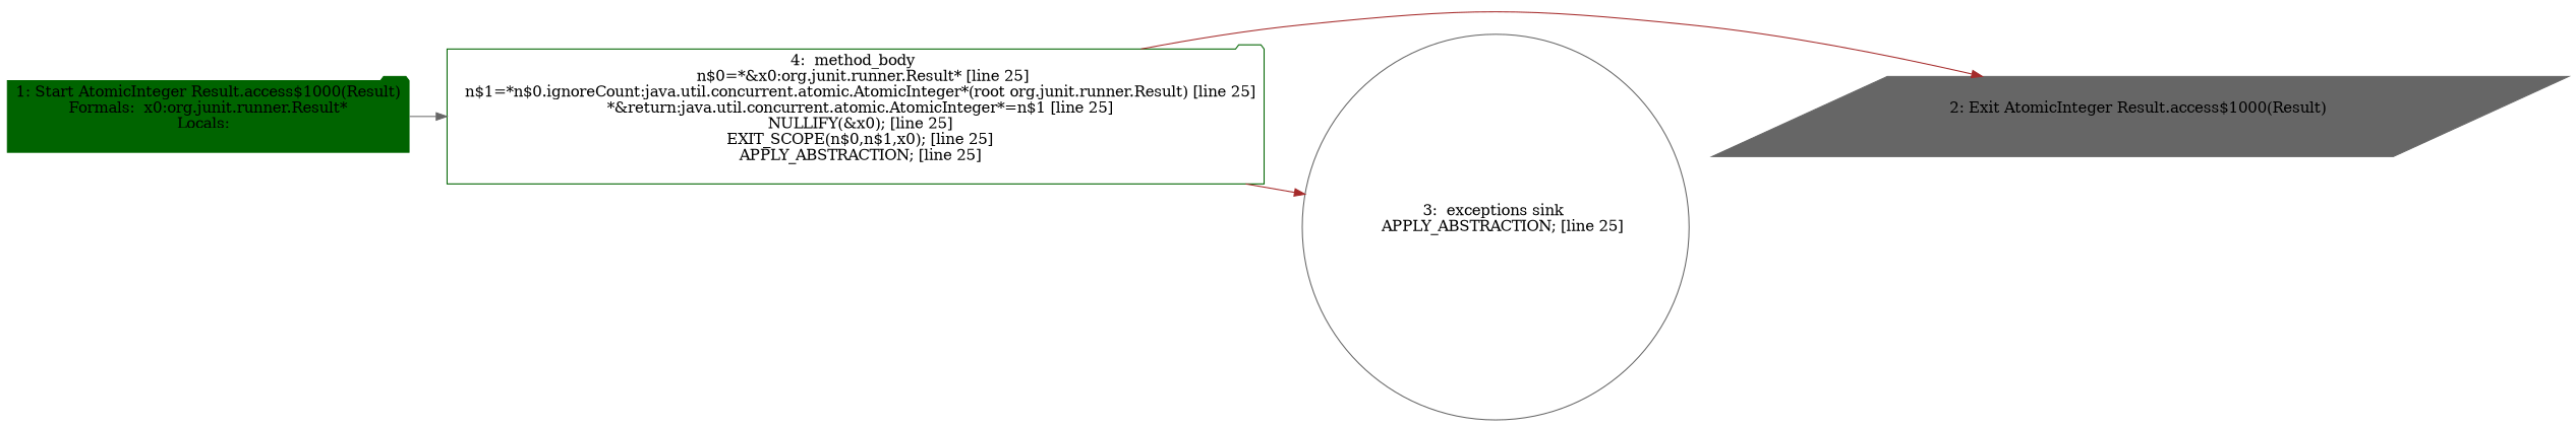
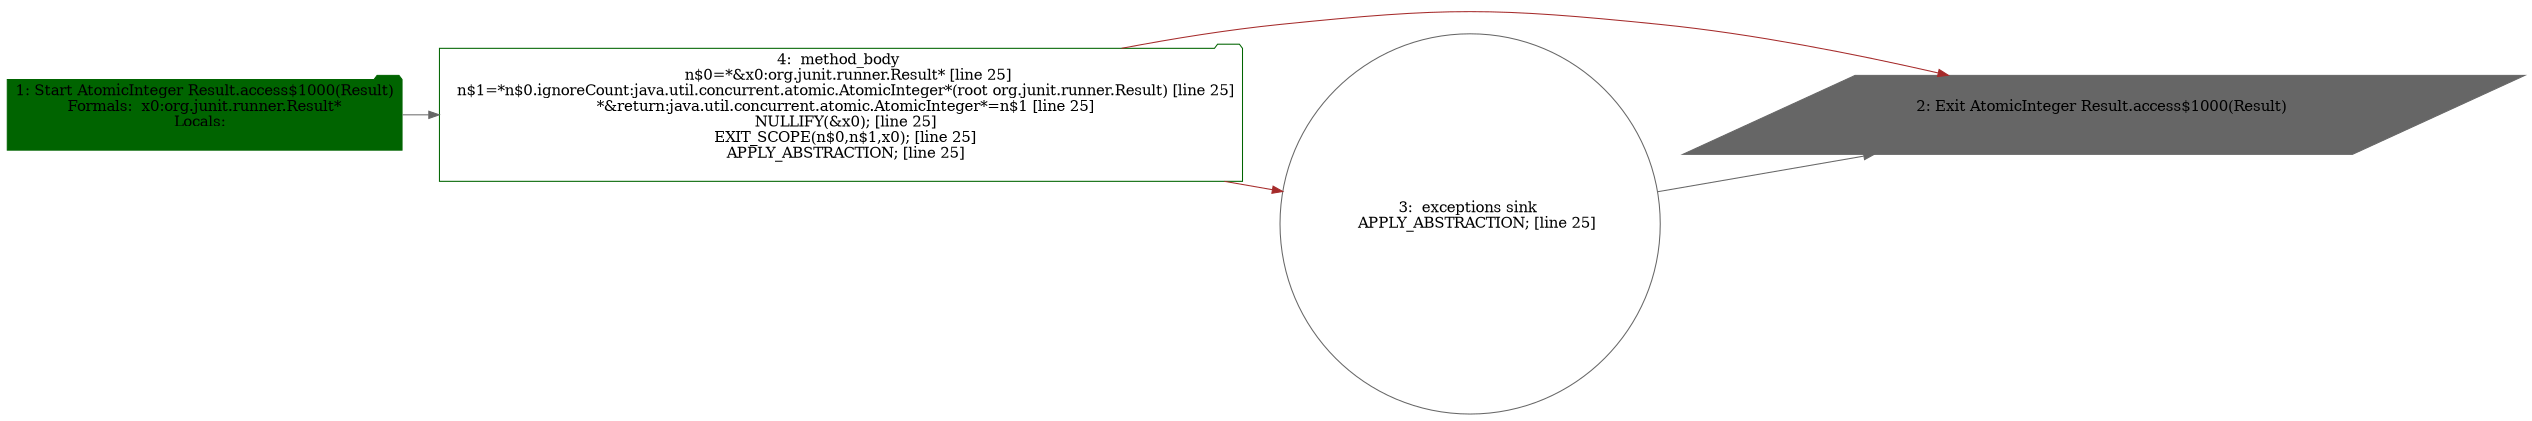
  digraph {
    rankdir=LR
    node [color=darkgreen shape=folder]
    edge [color=gray40]
    n1 [label="1: Start AtomicInteger Result.access$1000(Result)\nFormals:  x0:org.junit.runner.Result*\nLocals:  \n  " style=filled]
    n2 [label="4:  method_body \n   n$0=*&x0:org.junit.runner.Result* [line 25]\n  n$1=*n$0.ignoreCount:java.util.concurrent.atomic.AtomicInteger*(root org.junit.runner.Result) [line 25]\n  *&return:java.util.concurrent.atomic.AtomicInteger*=n$1 [line 25]\n  NULLIFY(&x0); [line 25]\n  EXIT_SCOPE(n$0,n$1,x0); [line 25]\n  APPLY_ABSTRACTION; [line 25]\n "]
    n3 [color=gray40 label="2: Exit AtomicInteger Result.access$1000(Result) \n  " style=filled shape=parallelogram]
    n4 [label="3:  exceptions sink \n   APPLY_ABSTRACTION; [line 25]\n " shape=circle color=gray40]
    n1 -> n2
    n2 -> n3 [color=brown]
    n2 -> n4 [color=brown]
+   n4 -> n3
  }
